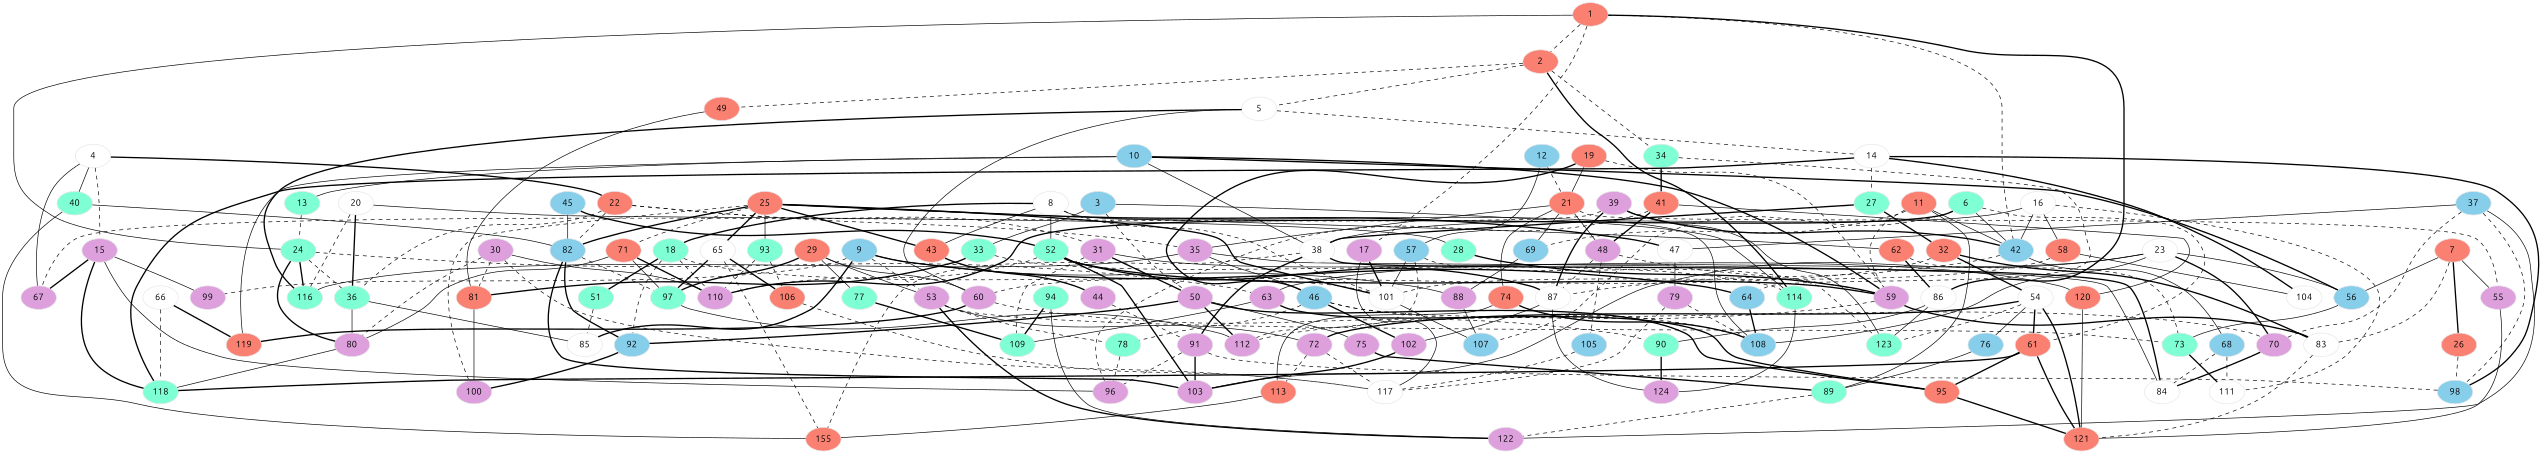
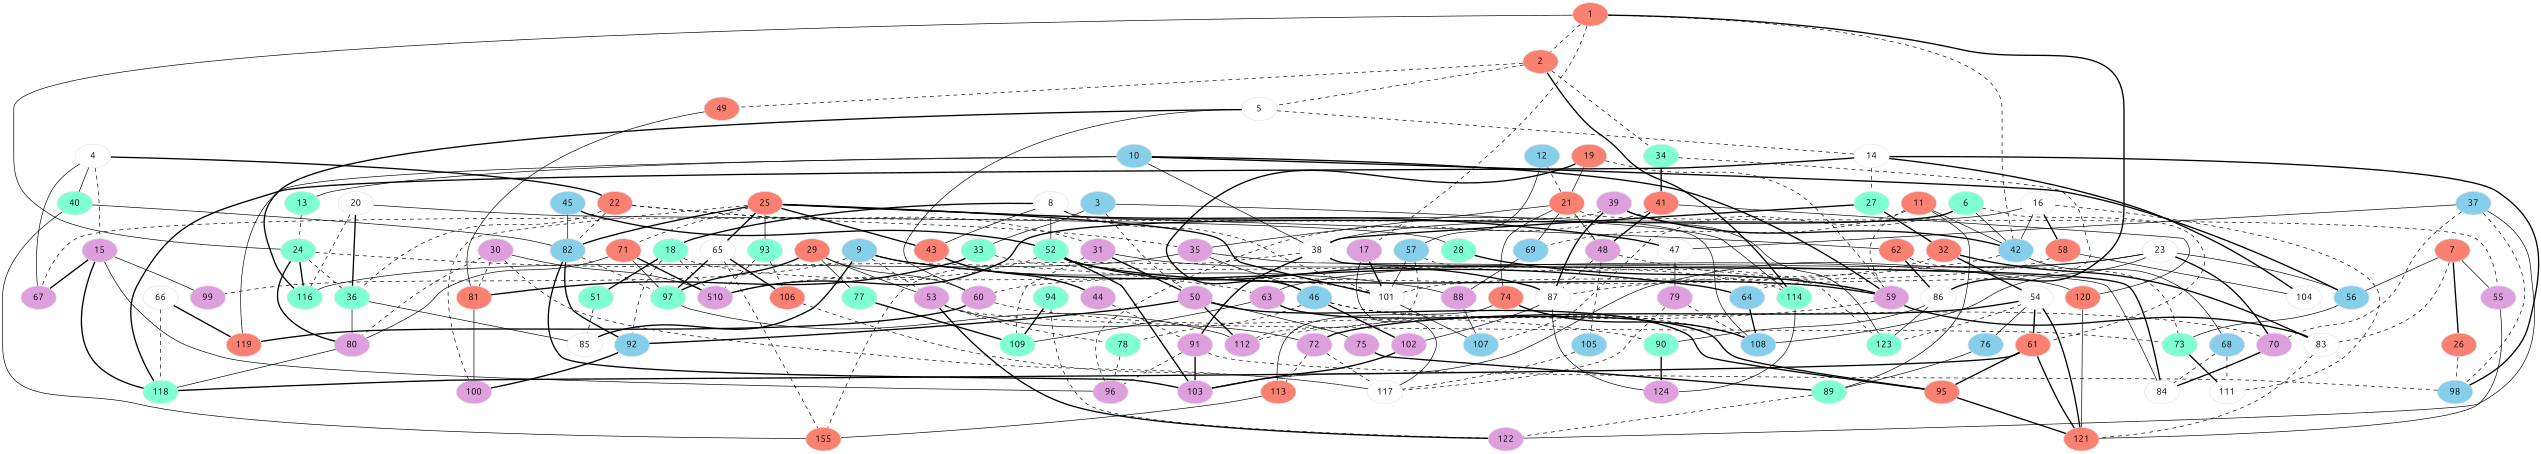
  graph {
    fontname=Ubuntu
    node [color=gray90 fillcolor=plum fontname=Ubuntu style=filled]
    edge [fontname=Ubuntu style=dashed]
    1 [fillcolor=salmon]
    2 [fillcolor=salmon]
    17
    24 [fillcolor=aquamarine]
    42 [fillcolor=skyblue]
    86 [fillcolor=white]
    5 [fillcolor=white]
    34 [fillcolor=aquamarine]
    49 [fillcolor=salmon]
    114 [fillcolor=aquamarine]
    101 [fillcolor=white]
    117 [fillcolor=white]
    116 [fillcolor=aquamarine]
    36 [fillcolor=aquamarine]
    63
    80
    87 [fillcolor=white]
    68 [fillcolor=skyblue]
    123 [fillcolor=aquamarine]
    90 [fillcolor=aquamarine]
    14 [fillcolor=white]
    60
    64 [fillcolor=skyblue]
    41 [fillcolor=salmon]
    81 [fillcolor=salmon]
    124
    3 [fillcolor=skyblue]
    33 [fillcolor=aquamarine]
    50
    92 [fillcolor=skyblue]
    75
    95 [fillcolor=salmon]
    112
    4 [fillcolor=white]
    15
    22 [fillcolor=salmon]
    40 [fillcolor=aquamarine]
    67
    99
    118 [fillcolor=aquamarine]
    96
    35
    31
    82 [fillcolor=skyblue]
    n45 [fillcolor=salmon label=155]
    27 [fillcolor=aquamarine]
    98 [fillcolor=skyblue]
    104 [fillcolor=white]
    119 [fillcolor=salmon]
    6 [fillcolor=aquamarine]
    61 [fillcolor=salmon]
    107 [fillcolor=skyblue]
-   110
+   110 [label=510]
    121 [fillcolor=salmon]
    7 [fillcolor=salmon]
    26 [fillcolor=salmon]
    55
    56 [fillcolor=skyblue]
    83 [fillcolor=white]
    73 [fillcolor=aquamarine]
    8 [fillcolor=white]
    18 [fillcolor=aquamarine]
    43 [fillcolor=salmon]
    52 [fillcolor=aquamarine]
    108 [fillcolor=skyblue]
    51 [fillcolor=aquamarine]
    44
    59
    103
    9 [fillcolor=skyblue]
    53
    85 [fillcolor=white]
    88
    122
    78 [fillcolor=aquamarine]
    72
    10 [fillcolor=skyblue]
    13 [fillcolor=aquamarine]
    38 [fillcolor=white]
    84 [fillcolor=white]
    91
    11 [fillcolor=salmon]
    69 [fillcolor=skyblue]
    89 [fillcolor=aquamarine]
    12 [fillcolor=skyblue]
    21 [fillcolor=salmon]
    57 [fillcolor=skyblue]
    48
    74 [fillcolor=salmon]
    32 [fillcolor=salmon]
    16 [fillcolor=white]
    58 [fillcolor=salmon]
    111 [fillcolor=white]
    100
    19 [fillcolor=salmon]
    46 [fillcolor=skyblue]
    70
    102
    20 [fillcolor=white]
    28 [fillcolor=aquamarine]
    105 [fillcolor=skyblue]
    113 [fillcolor=salmon]
    109 [fillcolor=aquamarine]
    120 [fillcolor=salmon]
    97 [fillcolor=aquamarine]
    23 [fillcolor=white]
    25 [fillcolor=salmon]
    47 [fillcolor=white]
    62 [fillcolor=salmon]
    65 [fillcolor=white]
    71 [fillcolor=salmon]
    93 [fillcolor=aquamarine]
    79
    106 [fillcolor=salmon]
    54 [fillcolor=white]
    29 [fillcolor=salmon]
    77 [fillcolor=aquamarine]
    30
    76 [fillcolor=skyblue]
    37 [fillcolor=skyblue]
    39
    45 [fillcolor=skyblue]
    66 [fillcolor=white]
    94 [fillcolor=aquamarine]
    1 -- 2
    1 -- 17
    1 -- 24 [style=solid]
    1 -- 42
    1 -- 86 [style=bold]
    2 -- 5
    2 -- 34
    2 -- 49
    2 -- 114 [style=bold]
    17 -- 101 [style=bold]
    17 -- 117 [style=solid]
    24 -- 116 [style=bold]
    24 -- 36
    24 -- 63
    24 -- 80 [style=bold]
    42 -- 87
    42 -- 68 [style=solid]
    86 -- 123 [style=solid]
    86 -- 90 [style=solid]
    5 -- 116 [style=bold]
    5 -- 14
    5 -- 60 [style=solid]
    34 -- 64
    34 -- 41 [style=bold]
    49 -- 81 [style=solid]
    114 -- 124 [style=solid]
    101 -- 107 [style=solid]
    36 -- 80 [style=solid]
    36 -- 85 [style=solid]
    63 -- 95 [style=bold]
    63 -- 109 [style=solid]
    80 -- 118 [style=solid]
    87 -- 124 [style=solid]
    87 -- 102 [style=solid]
    68 -- 84
    68 -- 111
    90 -- 124 [style=bold]
    14 -- 118 [style=bold]
    14 -- 27
    14 -- 98 [style=bold]
    14 -- 104 [style=bold]
    60 -- 90
    60 -- 119 [style=bold]
    64 -- 108 [style=bold]
    41 -- 96
    41 -- 48 [style=bold]
    41 -- 120 [style=solid]
    81 -- 100 [style=solid]
    3 -- 114 [style=solid]
    3 -- 33 [style=solid]
    3 -- 50
    33 -- 114
    33 -- 81 [style=bold]
    50 -- 92 [style=bold]
    50 -- 75 [style=solid]
    50 -- 95 [style=bold]
    50 -- 112 [style=bold]
    92 -- 100 [style=bold]
    75 -- 89 [style=bold]
    95 -- 121 [style=bold]
    4 -- 15
    4 -- 22 [style=bold]
    4 -- 40 [style=solid]
    4 -- 67 [style=solid]
    15 -- 67 [style=bold]
    15 -- 99 [style=solid]
    15 -- 118 [style=bold]
    15 -- 96 [style=solid]
    22 -- 36
    22 -- 35
    22 -- 31
    22 -- 82
    40 -- 82 [style=solid]
    40 -- n45 [style=solid]
    35 -- 116 [style=solid]
    35 -- 84 [style=solid]
    35 -- 46 [style=solid]
    31 -- 50 [style=bold]
    31 -- 109
    31 -- 120 [style=solid]
    82 -- 92 [style=bold]
    82 -- 103 [style=bold]
    82 -- 97
    27 -- 38 [style=bold]
    27 -- 32 [style=bold]
    6 -- 42 [style=solid]
    6 -- 61
    6 -- 107
    6 -- 110 [style=bold]
    61 -- 95 [style=bold]
    61 -- 118 [style=bold]
    61 -- 121 [style=bold]
    7 -- 26 [style=bold]
    7 -- 55 [style=solid]
    7 -- 56 [style=solid]
    7 -- 83
    26 -- 98
    55 -- 121 [style=solid]
    56 -- 73 [style=solid]
    83 -- 121
    73 -- 111 [style=bold]
    8 -- 101
    8 -- 18 [style=bold]
    8 -- 43 [style=solid]
    8 -- 52 [style=solid]
    8 -- 108 [style=solid]
    18 -- 101
    18 -- 92
    18 -- 110
    18 -- 51 [style=bold]
    43 -- 44 [style=bold]
    52 -- 87 [style=bold]
    52 -- 110
    52 -- 59 [style=bold]
    52 -- 103 [style=bold]
    51 -- 85
    44 -- 91
    59 -- 112
    59 -- 83 [style=bold]
    9 -- 64 [style=bold]
    9 -- 99
    9 -- 53
    9 -- 85 [style=bold]
    9 -- 88 [style=solid]
    53 -- 73
    53 -- 122 [style=bold]
    53 -- 78
    53 -- 72 [style=solid]
    88 -- 107 [style=solid]
    78 -- 96
    72 -- 117
    72 -- 113
    10 -- 119 [style=solid]
    10 -- 56 [style=bold]
    10 -- 59 [style=bold]
    10 -- 13 [style=solid]
    10 -- 38 [style=solid]
    13 -- 24
    38 -- n45
    38 -- 84 [style=bold]
    38 -- 91 [style=bold]
    91 -- 96
    91 -- 98
    91 -- 103 [style=bold]
    11 -- 42 [style=solid]
    11 -- 59
    11 -- 69
    11 -- 89 [style=solid]
    69 -- 88 [style=solid]
    89 -- 122
    12 -- 21
    12 -- 57 [style=solid]
    21 -- 35 [style=solid]
    21 -- 55
    21 -- 69 [style=solid]
    21 -- 48 [style=solid]
    21 -- 74 [style=solid]
    57 -- 101 [style=solid]
    57 -- 123
    57 -- 112
    48 -- 87
    48 -- 59
    48 -- 105
    74 -- 108 [style=bold]
    74 -- 113 [style=solid]
    32 -- 60
    32 -- 83 [style=bold]
    32 -- 54 [style=bold]
    16 -- 42 [style=solid]
    16 -- 38 [style=solid]
-   16 -- 58 [style=solid]
+   16 -- 58 [style=bold]
    16 -- 111
    58 -- 101
    58 -- 104 [style=solid]
    19 -- 59
    19 -- 21 [style=solid]
    19 -- 46 [style=bold]
    46 -- 108
    46 -- 78
    46 -- 70
    46 -- 102 [style=bold]
    70 -- 84 [style=bold]
    102 -- 103 [style=bold]
    20 -- 116
    20 -- 36 [style=bold]
    20 -- 28 [style=solid]
    28 -- 59 [style=bold]
    105 -- 117
    113 -- n45 [style=solid]
    120 -- 121 [style=solid]
    97 -- 112 [style=solid]
    23 -- 63 [style=solid]
    23 -- 56 [style=solid]
    23 -- 108 [style=solid]
    23 -- 103 [style=solid]
    23 -- 70 [style=bold]
    25 -- 101 [style=bold]
    25 -- 82 [style=bold]
    25 -- 43 [style=bold]
    25 -- 100
    25 -- 47 [style=bold]
    25 -- 62 [style=solid]
    25 -- 65 [style=bold]
    25 -- 71
    25 -- 93 [style=solid]
    47 -- 79 [style=solid]
    62 -- 86 [style=bold]
    62 -- 73
    65 -- n45
    65 -- 97 [style=bold]
    65 -- 106 [style=bold]
    71 -- 80 [style=solid]
    71 -- 110 [style=bold]
    71 -- 97 [style=solid]
    93 -- 110
    93 -- 106
    79 -- 117
    79 -- 108
    106 -- 117
    54 -- 123
    54 -- 61 [style=bold]
    54 -- 121 [style=bold]
    54 -- 72 [style=bold]
    54 -- 76 [style=solid]
    29 -- 60 [style=solid]
    29 -- 53 [style=solid]
    29 -- 97 [style=bold]
    29 -- 77 [style=solid]
    77 -- 109 [style=bold]
    30 -- 117
    30 -- 80
    30 -- 81
    30 -- 110 [style=solid]
    76 -- 89 [style=solid]
    37 -- 98
    37 -- 122 [style=solid]
    37 -- 70
    37 -- 47 [style=solid]
    39 -- 42 [style=bold]
    39 -- 87 [style=bold]
    39 -- 123 [style=solid]
    39 -- 67
    45 -- 82 [style=solid]
    45 -- 52 [style=bold]
    66 -- 118
    66 -- 119 [style=bold]
-   94 -- 122 [style=solid]
+   94 -- 122
    94 -- 109 [style=bold]
  }
